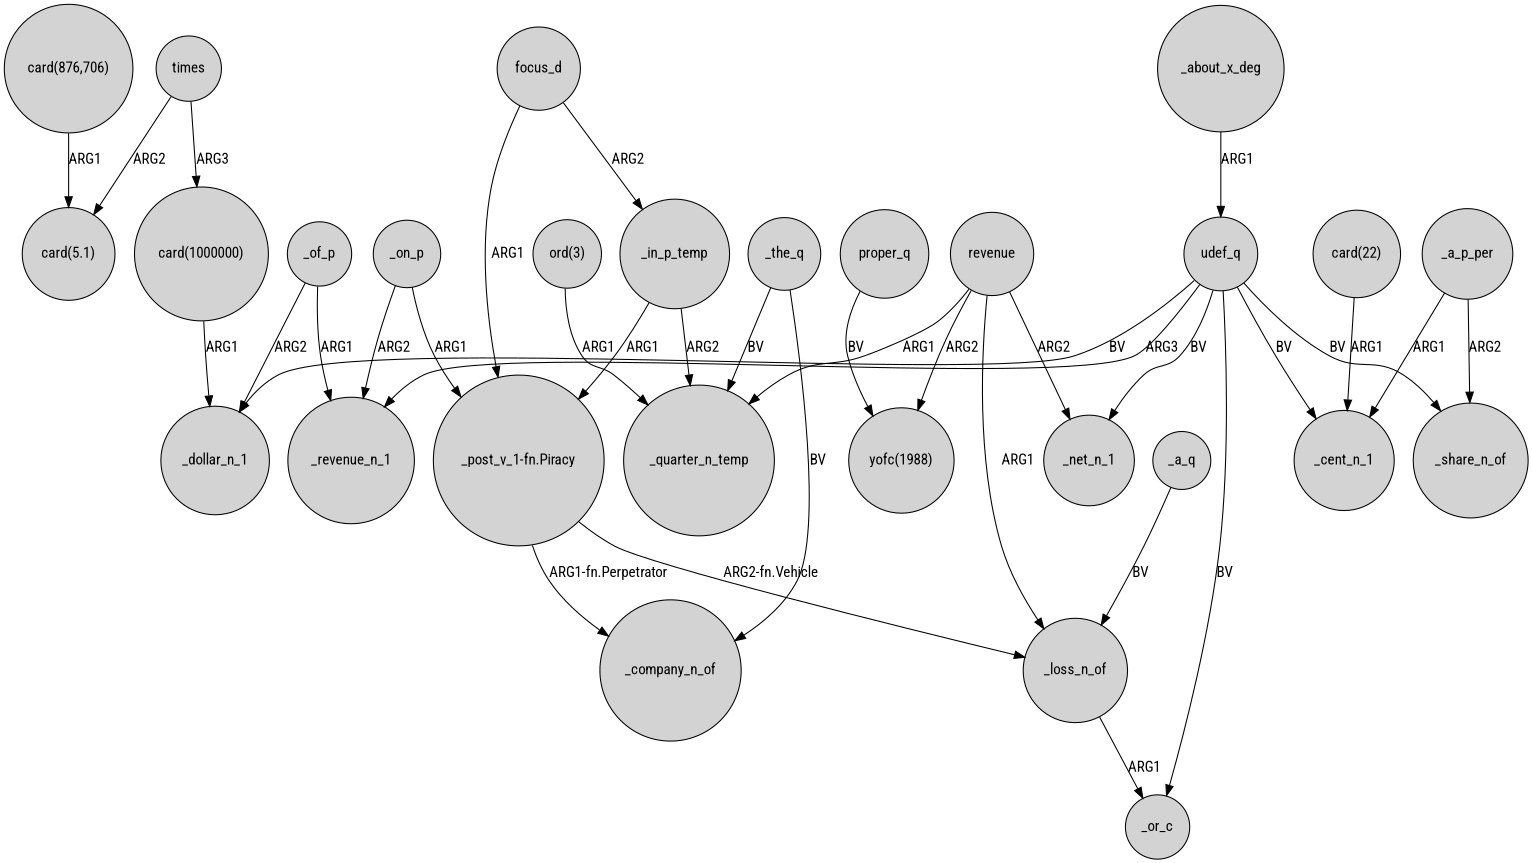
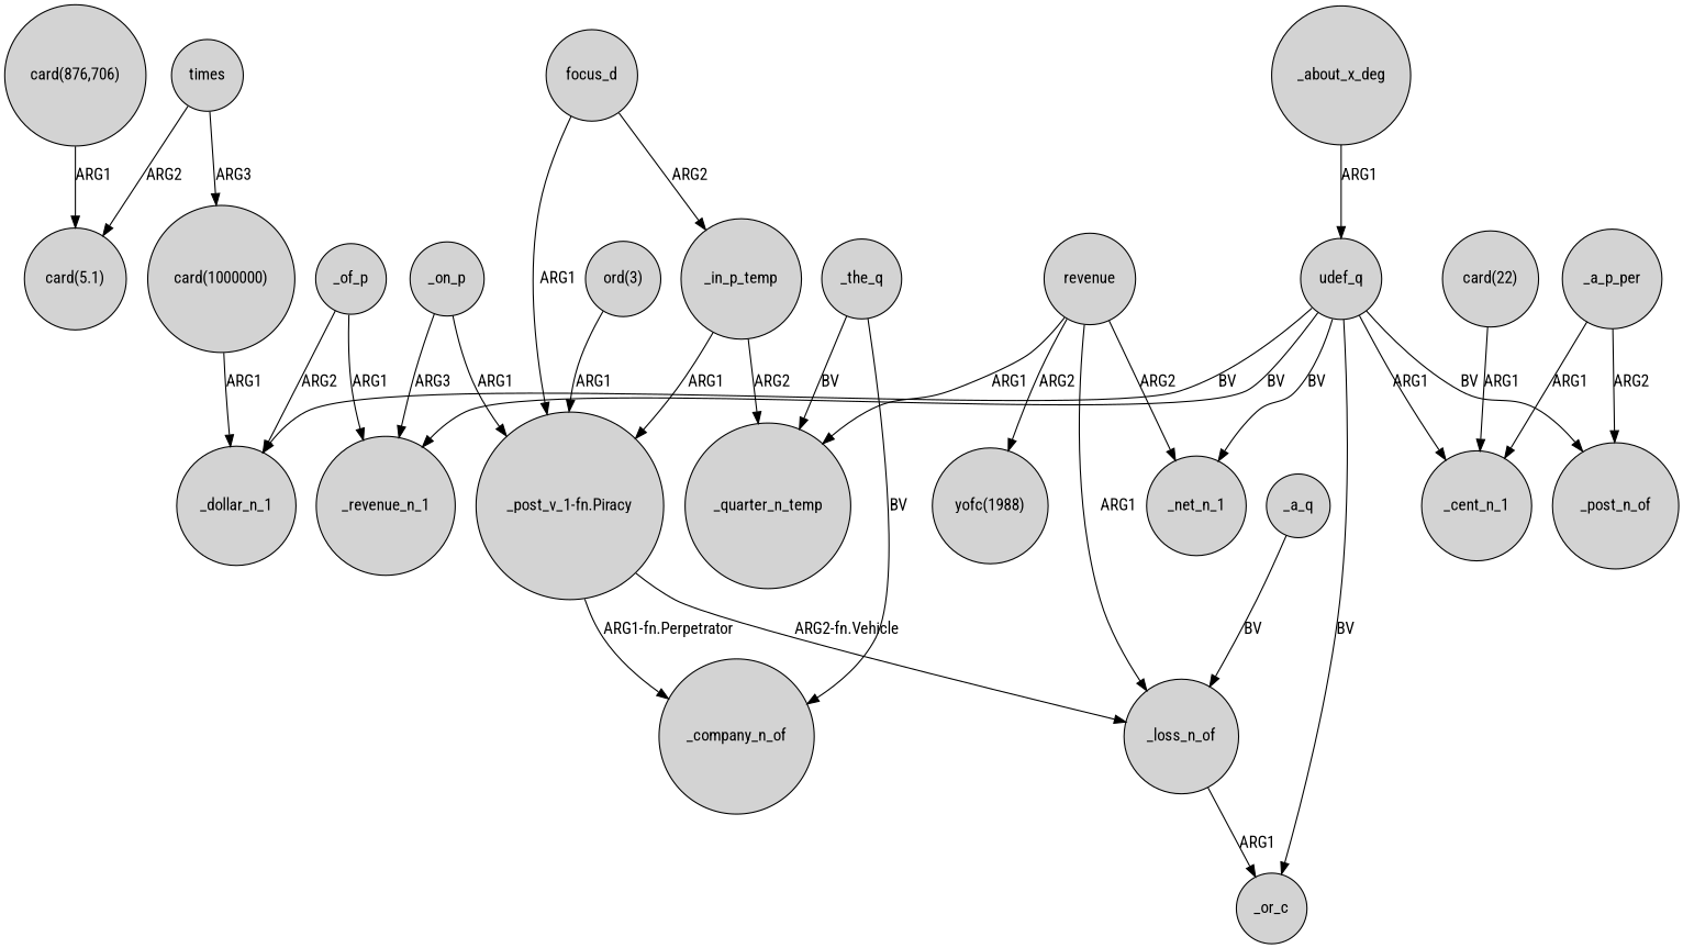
  digraph {
    fontname="Roboto Condensed"
    node [fontname="Roboto Condensed" shape=circle style=filled]
    edge [fontname="Roboto Condensed"]
    "card(876,706)"
    "card(5.1)"
    _a_q
    _loss_n_of
    _or_c
    _in_p_temp
    _quarter_n_temp
    "_post_v_1-fn.Piracy"
    _company_n_of
    n10 [label=revenue]
    _net_n_1
    "yofc(1988)"
    "ord(3)"
    focus_d
    _a_p_per
    _cent_n_1
-   _share_n_of
+   _share_n_of [label=_post_n_of]
    _the_q
    times
    "card(1000000)"
    _dollar_n_1
    "card(22)"
    _on_p
    _revenue_n_1
    _of_p
    udef_q
    _about_x_deg
-   proper_q
    "card(876,706)" -> "card(5.1)" [label=ARG1]
    _a_q -> _loss_n_of [label=BV]
    _loss_n_of -> _or_c [label=ARG1]
    _in_p_temp -> _quarter_n_temp [label=ARG2]
    _in_p_temp -> "_post_v_1-fn.Piracy" [label=ARG1]
    "_post_v_1-fn.Piracy" -> _loss_n_of [label="ARG2-fn.Vehicle"]
    "_post_v_1-fn.Piracy" -> _company_n_of [label="ARG1-fn.Perpetrator"]
    n10 -> _loss_n_of [label=ARG1]
    n10 -> _quarter_n_temp [label=ARG1]
    n10 -> _net_n_1 [label=ARG2]
    n10 -> "yofc(1988)" [label=ARG2]
-   "ord(3)" -> _quarter_n_temp [label=ARG1]
+   "ord(3)" -> "_post_v_1-fn.Piracy" [label=ARG1]
    focus_d -> _in_p_temp [label=ARG2]
    focus_d -> "_post_v_1-fn.Piracy" [label=ARG1]
    _a_p_per -> _cent_n_1 [label=ARG1]
    _a_p_per -> _share_n_of [label=ARG2]
    _the_q -> _quarter_n_temp [label=BV]
    _the_q -> _company_n_of [label=BV]
    times -> "card(5.1)" [label=ARG2]
    times -> "card(1000000)" [label=ARG3]
    "card(1000000)" -> _dollar_n_1 [label=ARG1]
    "card(22)" -> _cent_n_1 [label=ARG1]
    _on_p -> "_post_v_1-fn.Piracy" [label=ARG1]
-   _on_p -> _revenue_n_1 [label=ARG2]
+   _on_p -> _revenue_n_1 [label=ARG3]
    _of_p -> _dollar_n_1 [label=ARG2]
    _of_p -> _revenue_n_1 [label=ARG1]
    udef_q -> _or_c [label=BV]
    udef_q -> _net_n_1 [label=BV]
-   udef_q -> _cent_n_1 [label=BV]
+   udef_q -> _cent_n_1 [label=ARG1]
    udef_q -> _share_n_of [label=BV]
    udef_q -> _dollar_n_1 [label=BV]
-   udef_q -> _revenue_n_1 [label=ARG3]
+   udef_q -> _revenue_n_1 [label=BV]
    _about_x_deg -> udef_q [label=ARG1]
-   proper_q -> "yofc(1988)" [label=BV]
  }
